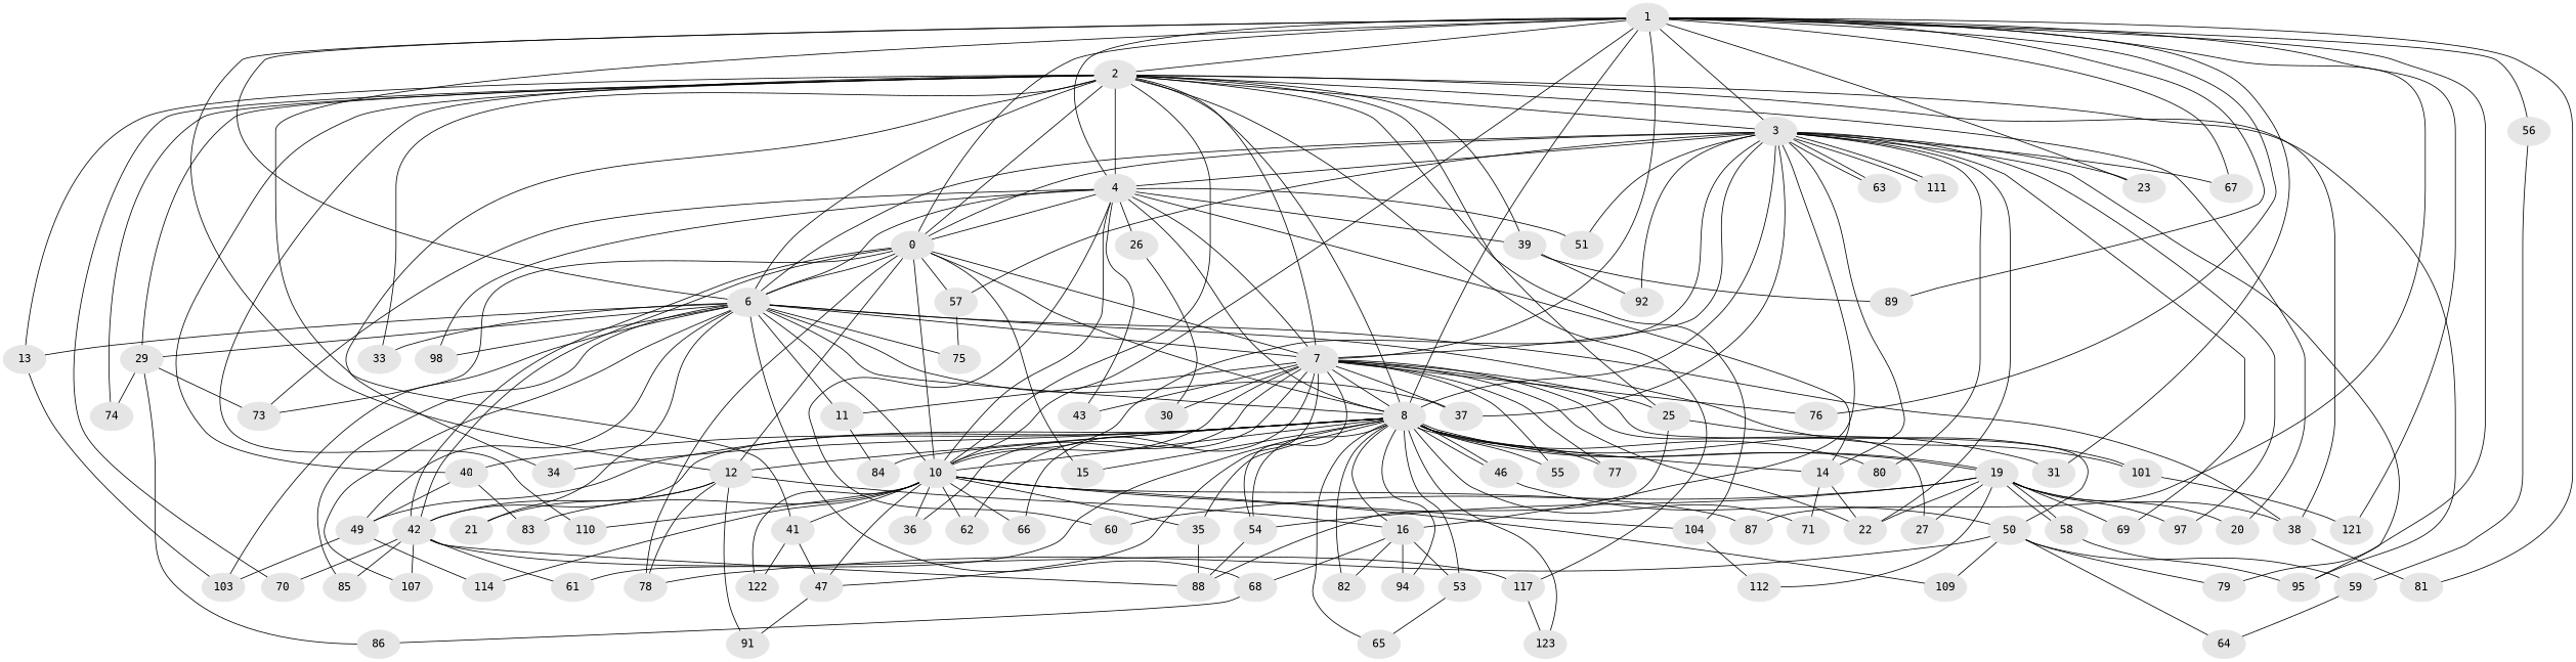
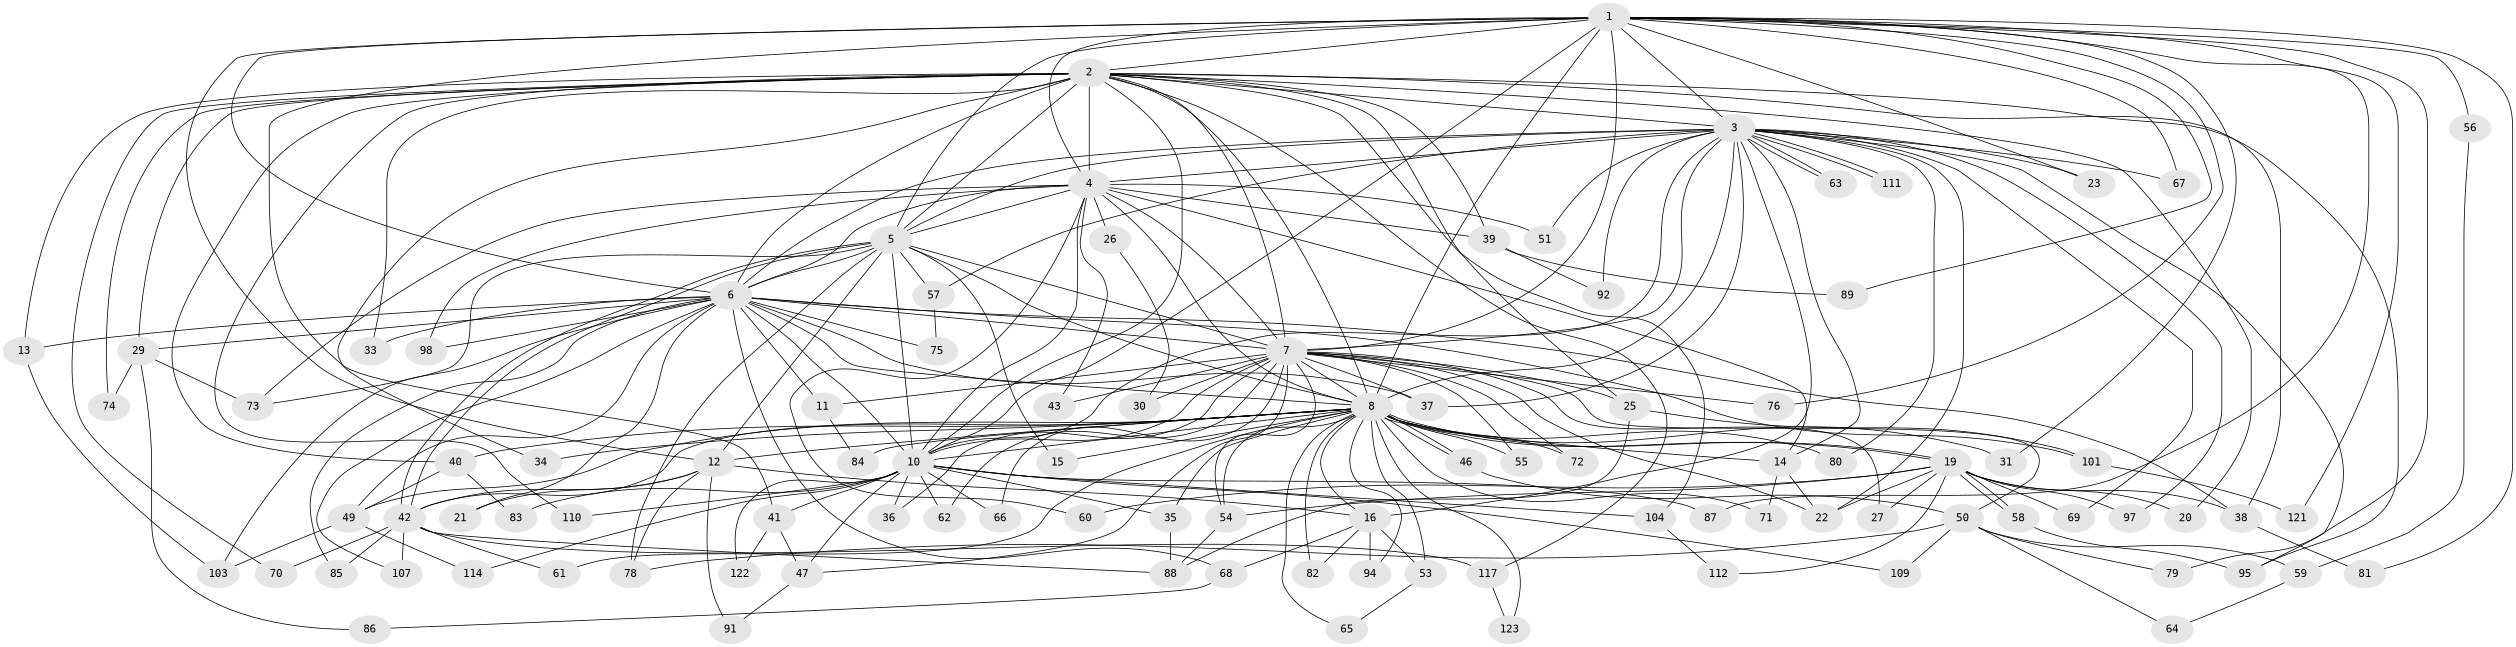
  graph {
    fontname="DejaVu Sans Mono"
    node [color=gray90 fontname="DejaVu Sans Mono" style=filled]
    edge [fontname="DejaVu Sans Mono"]
    1 [super="+52"]
    2 [super="+18"]
    3 [super="+17"]
    4 [super="+24"]
-   5 [super="+93" label=0]
+   5 [super="+93"]
    6 [super="+9"]
    7 [super="+44"]
    8 [super="+90"]
    10 [super="+72"]
    12 [super="+120"]
    23
    31
    41
    56
    67
    76
    79
    81
    87
    89
    121
    13
    20
    25 [super="+96"]
    29
    33
    34
    38 [super="+48"]
    39
    40
    70
    74
    95 [super="+116"]
    104
    110
    117
    14 [super="+113"]
    16 [super="+32"]
    22
    37 [super="+119"]
    51
    57
    63
    69
    80
    92
    97
    111
    26
    43
    60
    73 [super="+108"]
    98
    15
    42 [super="+100"]
    78
    11
    21
    49 [super="+99"]
    68
    75
    85
    101
    103 [super="+106"]
    107
    27
    30 [super="+45"]
    36
    47 [super="+115"]
    50 [super="+102"]
    54 [super="+118"]
    55
    62
    66
-   77
+   77 [label=72]
    19 [super="+28"]
    35
    46
    53
    61
    65
    71
    82
    84
    94
    123
    83
    109
    114
    122
    91
    59
    88 [super="+105"]
    86
    112
    64
    58
    1 -- 2
    1 -- 3
    1 -- 4
    1 -- 5
    1 -- 6 [weight=2]
    1 -- 7
    1 -- 8
    1 -- 10
    1 -- 12
    1 -- 23
    1 -- 31
    1 -- 41 [weight=2]
    1 -- 56
    1 -- 67
    1 -- 76
    1 -- 79
    1 -- 81
    1 -- 87
    1 -- 89
    1 -- 121
    2 -- 3
    2 -- 4 [weight=2]
    2 -- 5
    2 -- 6 [weight=2]
    2 -- 7
    2 -- 8
    2 -- 10
    2 -- 13
    2 -- 20
    2 -- 25
    2 -- 29
    2 -- 33
    2 -- 34
    2 -- 38
    2 -- 39
    2 -- 40
    2 -- 70
    2 -- 74
    2 -- 95
    2 -- 104
    2 -- 110
    2 -- 117
    3 -- 4
    3 -- 5
    3 -- 6 [weight=3]
    3 -- 7
    3 -- 8
    3 -- 10
    3 -- 23
    3 -- 67
    3 -- 95
    3 -- 14
    3 -- 16
    3 -- 22
    3 -- 37
    3 -- 51
    3 -- 57
    3 -- 63
    3 -- 63
    3 -- 69
    3 -- 80
    3 -- 92
    3 -- 97
    3 -- 111
    3 -- 111
    4 -- 5
    4 -- 6 [weight=2]
    4 -- 7
    4 -- 8
    4 -- 10
    4 -- 39
    4 -- 14
    4 -- 51
    4 -- 26 [weight=2]
    4 -- 43
    4 -- 60
    4 -- 73
    4 -- 98
    5 -- 6 [weight=2]
    5 -- 7
    5 -- 8 [weight=2]
    5 -- 10 [weight=2]
    5 -- 12
    5 -- 57
    5 -- 73
    5 -- 15
    5 -- 42
    5 -- 42
    5 -- 78
    6 -- 7 [weight=2]
    6 -- 8 [weight=2]
    6 -- 10 [weight=2]
    6 -- 13
    6 -- 29
    6 -- 33
    6 -- 38
    6 -- 37
    6 -- 98
    6 -- 11
    6 -- 21
    6 -- 49
    6 -- 68
    6 -- 75
    6 -- 85
    6 -- 101
    6 -- 103
    6 -- 107
    7 -- 8 [weight=2]
    7 -- 10
    7 -- 76
    7 -- 25
    7 -- 22
    7 -- 37
    7 -- 43
    7 -- 11
    7 -- 27
    7 -- 30
    7 -- 36
    7 -- 47
    7 -- 50
    7 -- 54
    7 -- 55
    7 -- 62
    7 -- 66
    7 -- 77
    8 -- 10
    8 -- 12
    8 -- 31
    8 -- 34
    8 -- 40
    8 -- 14 [weight=2]
    8 -- 16
    8 -- 80
    8 -- 15
    8 -- 42
    8 -- 49
    8 -- 54
    8 -- 55
    8 -- 77
    8 -- 19
    8 -- 19
    8 -- 35
    8 -- 46
    8 -- 46
    8 -- 53
    8 -- 61
    8 -- 65
    8 -- 71
    8 -- 82
    8 -- 84
    8 -- 94
    8 -- 123
    10 -- 41
    10 -- 87
    10 -- 104
    10 -- 110
    10 -- 36
    10 -- 47
    10 -- 62
    10 -- 66
    10 -- 35
    10 -- 83
    10 -- 109
    10 -- 114
    10 -- 122
    12 -- 16
    12 -- 42
    12 -- 78
    12 -- 21
    12 -- 91
    41 -- 47
    41 -- 122
    56 -- 59
    13 -- 103
    25 -- 101
    25 -- 88
    29 -- 74
    29 -- 73
    29 -- 86
    38 -- 81
    39 -- 89
    39 -- 92
    40 -- 49
    40 -- 83
    104 -- 112
    117 -- 123
    14 -- 22
    14 -- 71
    16 -- 68
    16 -- 53
    16 -- 82
    16 -- 94
    57 -- 75
    26 -- 30 [weight=2]
    42 -- 70
    42 -- 117
    42 -- 85
    42 -- 107
    42 -- 61
    42 -- 88
    11 -- 84
    49 -- 103
    49 -- 114
    68 -- 86
    101 -- 121
    47 -- 91
    50 -- 79
    50 -- 78
    50 -- 109
    50 -- 59
    50 -- 64
    54 -- 88
    19 -- 20
    19 -- 38
    19 -- 22
    19 -- 69
    19 -- 97
    19 -- 60
    19 -- 27
    19 -- 54
    19 -- 112
    19 -- 58
    19 -- 58
    35 -- 88
    46 -- 50
    53 -- 65
    59 -- 64
    58 -- 95
  }
